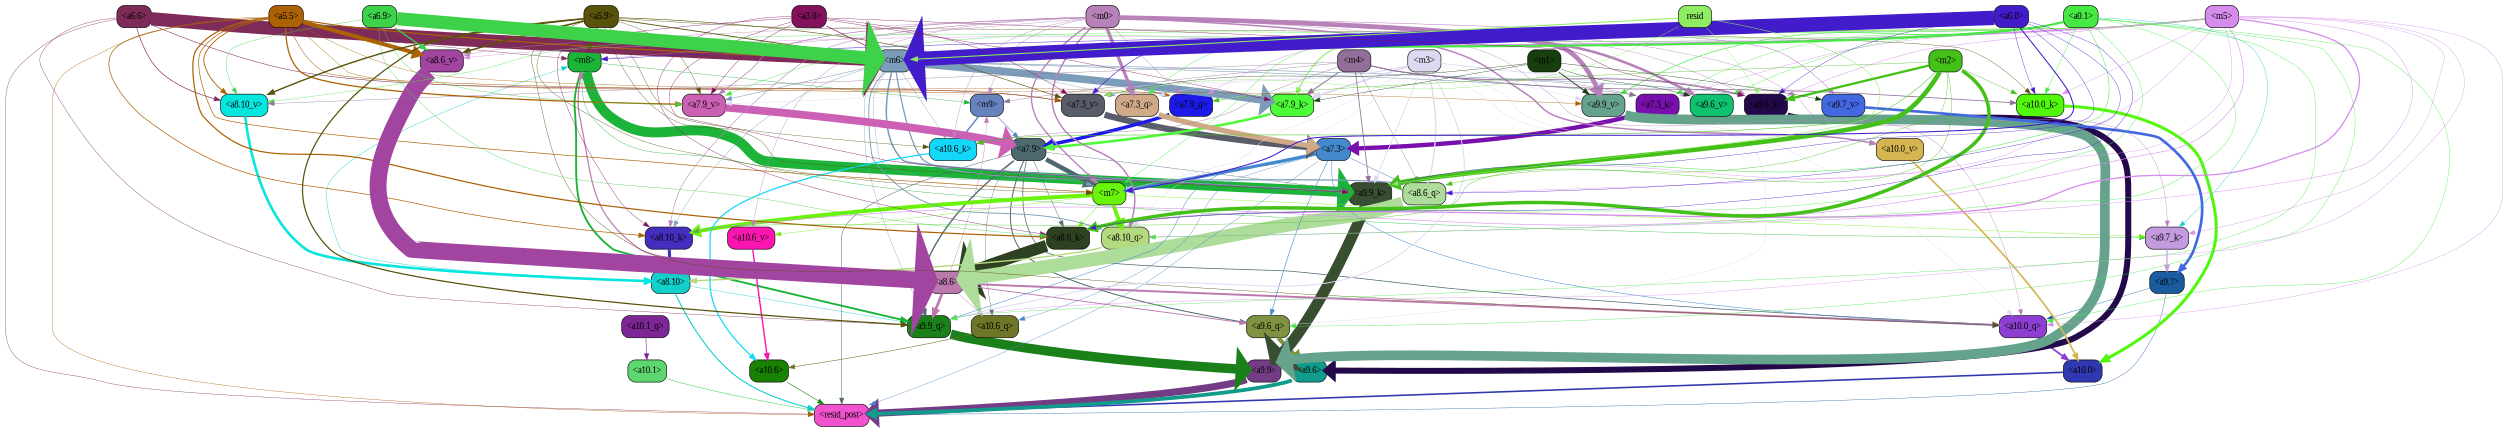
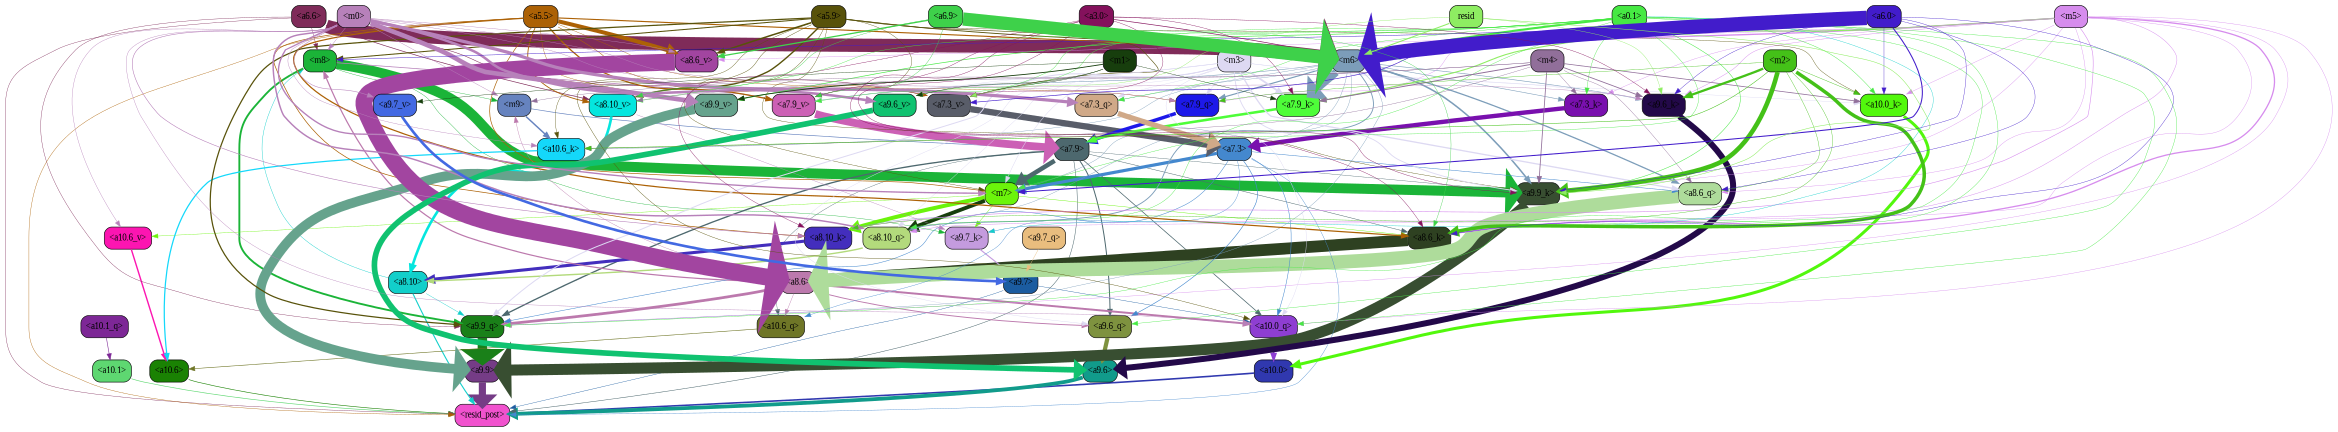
  strict digraph {
    fontname="Liberation Serif"
    splines=true
    node [color=black fontname="Liberation Serif" shape=box style="filled, rounded"]
    edge [color="#b781ba" fontname="Liberation Serif" penwidth=0.6]
    "<a10.6>" [fillcolor="#1a8203"]
    "<resid_post>" [fillcolor="#f152ce"]
    "<a10.1>" [fillcolor="#5ed771"]
    "<a10.0>" [fillcolor="#3038af"]
    "<a9.9>" [fillcolor="#753c86"]
    "<a9.7>" [fillcolor="#1b5ca0"]
    "<a10.0_q>" [fillcolor="#8e3ed2"]
    "<a9.6>" [fillcolor="#119b8b"]
    "<a8.10>" [fillcolor="#12cfca"]
    "<a9.9_q>" [fillcolor="#1a8019"]
    "<m8>" [fillcolor="#1bb438"]
    "<a7.9>" [fillcolor="#4d686e"]
    "<a10.6_q>" [fillcolor="#6f7627"]
    "<m7>" [fillcolor="#6bf40b"]
    "<a9.6_q>" [fillcolor="#7e923f"]
    "<a9.9_k>" [fillcolor="#384e31"]
    "<a8.6_k>" [fillcolor="#2e4121"]
    "<a8.10_k>" [fillcolor="#432ebd"]
    "<a10.6_v>" [fillcolor="#fc15b1"]
    "<a9.7_k>" [fillcolor="#c49bde"]
    "<a8.10_q>" [fillcolor="#b3da7c"]
    "<a8.6>" [fillcolor="#bc79ad"]
    "<a8.6_q>" [fillcolor="#aedc9b"]
    "<m9>" [fillcolor="#6683bf"]
    "<a7.3>" [fillcolor="#4488ce"]
    "<a6.6>" [fillcolor="#7f2b59"]
    "<m6>" [fillcolor="#7c9db9"]
    "<a8.10_v>" [fillcolor="#05e6de"]
    "<a7.3_v>" [fillcolor="#595d69"]
    "<a7.9_q>" [fillcolor="#1d19e9"]
    "<a7.9_v>" [fillcolor="#cc60b5"]
    "<a10.6_k>" [fillcolor="#14d8fa"]
    "<a9.6_k>" [fillcolor="#230949"]
    "<a7.9_k>" [fillcolor="#4efd39"]
    "<a7.3_k>" [fillcolor="#7910ae"]
    "<a7.3_q>" [fillcolor="#d0a988"]
    "<a5.5>" [fillcolor="#ac6105"]
    "<a9.9_v>" [fillcolor="#66a38d"]
    "<a8.6_v>" [fillcolor="#a245a0"]
    "<a10.1_q>" [fillcolor="#7d2796"]
    "<a10.0_k>" [fillcolor="#52f80c"]
-   "<a10.0_v>" [fillcolor="#d5b552"]
    "<m5>" [fillcolor="#d68ced"]
    "<a5.9>" [fillcolor="#58520a"]
    "<m3>" [fillcolor="#ddd9f2"]
    "<a9.6_v>" [fillcolor="#10c270"]
    "<m0>" [fillcolor="#b781ba"]
    "<a9.7_v>" [fillcolor="#4369e2"]
    "<a0.1>" [fillcolor="#46e943"]
    "<m4>" [fillcolor="#916f9a"]
    "<m2>" [fillcolor="#44c118"]
    "<a6.0>" [fillcolor="#421ccb"]
    "<m1>" [fillcolor="#173e0d"]
+   "<a9.7_q>" [fillcolor="#e9bd7e"]
    "<a3.0>" [fillcolor="#84115c"]
    n56 [fillcolor="#8eed62" label=resid]
    "<a6.9>" [fillcolor="#3ed14a"]
    "<a10.6>" -> "<resid_post>" [color="#1a8203" penwidth=0.9498605728149414]
    "<a10.1>" -> "<resid_post>" [color="#5ed771" penwidth=1.0084514617919922]
    "<a10.0>" -> "<resid_post>" [color="#3038af" penwidth=2.5814952850341797]
    "<a9.9>" -> "<resid_post>" [color="#753c86" penwidth=11.610888481140137]
    "<a9.7>" -> "<resid_post>" [color="#1b5ca0"]
    "<a9.7>" -> "<a10.0_q>" [color="#1b5ca0"]
    "<a10.0_q>" -> "<a10.0>" [color="#8e3ed2" penwidth=2.905670166015625]
    "<a9.6>" -> "<resid_post>" [color="#119b8b" penwidth=6.121421813964844]
    "<a8.10>" -> "<resid_post>" [color="#12cfca" penwidth=1.7841739654541016]
    "<a8.10>" -> "<a9.9_q>" [color="#12cfca"]
    "<a8.10>" -> "<m8>" [color="#12cfca" penwidth=0.6612663269042969]
    "<a9.9_q>" -> "<a9.9>" [color="#1a8019" penwidth=15.310546875]
    "<m8>" -> "<a9.9_q>" [color="#1bb438" penwidth=3.073810577392578]
    "<m8>" -> "<a9.9_k>" [color="#1bb438" penwidth=16.255420684814453]
    "<m8>" -> "<a9.7_k>" [color="#1bb438"]
    "<m8>" -> "<m9>" [color="#1bb438"]
    "<a7.9>" -> "<resid_post>" [color="#4d686e" penwidth=0.8109169006347656]
    "<a7.9>" -> "<a10.0_q>" [color="#4d686e" penwidth=1.19378662109375]
    "<a7.9>" -> "<a9.9_q>" [color="#4d686e" penwidth=2.1764984130859375]
    "<a7.9>" -> "<a10.6_q>" [color="#4d686e"]
    "<a7.9>" -> "<m7>" [color="#4d686e" penwidth=7.3899383544921875]
    "<a7.9>" -> "<a9.6_q>" [color="#4d686e" penwidth=1.6184196472167969]
    "<a7.9>" -> "<a9.9_k>" [color="#4d686e"]
    "<a7.9>" -> "<a8.6_k>" [color="#4d686e" penwidth=0.7570610046386719]
    "<a10.6_q>" -> "<a10.6>" [color="#6f7627" penwidth=0.9244728088378906]
    "<m7>" -> "<a8.6_k>" [color="#6bf40b" penwidth=0.6821136474609375]
    "<m7>" -> "<a8.10_k>" [color="#6bf40b" penwidth=6.505390167236328]
    "<m7>" -> "<a10.6_v>" [color="#6bf40b"]
    "<m7>" -> "<a9.7_k>" [color="#6bf40b"]
-   "<m7>" -> "<a8.10_q>" [color="#6bf40b" penwidth=6.2237091064453125]
+   "<m7>" -> "<a8.10_q>" [color="#173e0d" penwidth=6.2237091064453125]
    "<a9.6_q>" -> "<a9.6>" [color="#7e923f" penwidth=6.823722839355469]
    "<a9.9_k>" -> "<a9.9>" [color="#384e31" penwidth=17.953022003173828]
    "<a8.6_k>" -> "<a8.6>" [color="#2e4121" penwidth=19.114789962768555]
    "<a8.10_k>" -> "<a8.10>" [color="#432ebd" penwidth=5.009056091308594]
    "<a10.6_v>" -> "<a10.6>" [color="#fc15b1" penwidth=2.290935516357422]
    "<a9.7_k>" -> "<a9.7>" [color="#c49bde" penwidth=1.85101318359375]
    "<a8.10_q>" -> "<a8.10>" [color="#b3da7c" penwidth=2.2933731079101562]
    "<a8.6>" -> "<a10.0_q>" [color="#bc79ad" penwidth=3.1841888427734375]
    "<a8.6>" -> "<a9.9_q>" [color="#bc79ad" penwidth=4.482503890991211]
    "<a8.6>" -> "<m8>" [color="#bc79ad" penwidth=1.972564697265625]
    "<a8.6>" -> "<a10.6_q>" [color="#bc79ad"]
    "<a8.6>" -> "<a9.6_q>" [color="#bc79ad" penwidth=1.515838623046875]
    "<a8.6>" -> "<m9>" [color="#bc79ad"]
    "<a8.6_q>" -> "<a8.6>" [color="#aedc9b" penwidth=22.21251106262207]
    "<m9>" -> "<a7.9>" [color="#6683bf" penwidth=1.0384025573730469]
    "<m9>" -> "<a10.6_k>" [color="#6683bf" penwidth=2.371124267578125]
    "<a7.3>" -> "<resid_post>" [color="#4488ce"]
    "<a7.3>" -> "<a10.0_q>" [color="#4488ce" penwidth=0.8208656311035156]
    "<a7.3>" -> "<a9.9_q>" [color="#4488ce" penwidth=0.8119163513183594]
    "<a7.3>" -> "<a10.6_q>" [color="#4488ce"]
    "<a7.3>" -> "<m7>" [color="#4488ce" penwidth=5.189311981201172]
    "<a7.3>" -> "<a9.6_q>" [color="#4488ce" penwidth=0.9649925231933594]
    "<a7.3>" -> "<a8.6_q>" [color="#4488ce" penwidth=0.7801322937011719]
    "<a6.6>" -> "<resid_post>" [color="#7f2b59"]
    "<a6.6>" -> "<a9.9_q>" [color="#7f2b59"]
    "<a6.6>" -> "<m8>" [color="#7f2b59"]
    "<a6.6>" -> "<m6>" [color="#7f2b59" penwidth=21.6163272857666]
    "<a6.6>" -> "<a8.10_v>" [color="#7f2b59" penwidth=1.0661506652832031]
    "<a6.6>" -> "<a7.3_v>" [color="#7f2b59" penwidth=0.8506813049316406]
    "<m6>" -> "<a9.9_q>" [color="#7c9db9"]
    "<m6>" -> "<m7>" [color="#7c9db9"]
    "<m6>" -> "<a9.9_k>" [color="#7c9db9" penwidth=2.533975601196289]
    "<m6>" -> "<a8.10_k>" [color="#7c9db9"]
    "<m6>" -> "<a8.10_q>" [color="#7c9db9" penwidth=1.4854621887207031]
    "<m6>" -> "<a8.6_q>" [color="#7c9db9" penwidth=2.0796165466308594]
    "<m6>" -> "<a7.9_q>" [color="#7c9db9" penwidth=1.9016571044921875]
    "<m6>" -> "<a7.9_v>" [color="#7c9db9" penwidth=0.8897933959960938]
    "<m6>" -> "<a10.6_k>" [color="#7c9db9"]
    "<m6>" -> "<a9.6_k>" [color="#7c9db9" penwidth=0.9471282958984375]
    "<m6>" -> "<a7.9_k>" [color="#7c9db9" penwidth=12.277053833007812]
    "<m6>" -> "<a7.3_k>" [color="#7c9db9" penwidth=0.8951148986816406]
    "<m6>" -> "<a7.3_q>" [color="#7c9db9"]
    "<a8.10_v>" -> "<a8.10>" [color="#05e6de" penwidth=4.248416900634766]
    "<a7.3_v>" -> "<a7.3>" [color="#595d69" penwidth=10.205863952636719]
    "<a7.9_q>" -> "<a7.9>" [color="#1d19e9" penwidth=5.6087493896484375]
    "<a7.9_v>" -> "<a7.9>" [color="#cc60b5" penwidth=12.677261352539062]
    "<a10.6_k>" -> "<a10.6>" [color="#14d8fa" penwidth=2.0319366455078125]
    "<a9.6_k>" -> "<a9.6>" [color="#230949" penwidth=9.787818908691406]
    "<a7.9_k>" -> "<a7.9>" [color="#4efd39" penwidth=4.179893493652344]
    "<a7.3_k>" -> "<a7.3>" [color="#7910ae" penwidth=7.138481140136719]
    "<a7.3_q>" -> "<a7.3>" [color="#d0a988" penwidth=8.568470001220703]
    "<a5.5>" -> "<resid_post>" [color="#ac6105"]
    "<a5.5>" -> "<m7>" [color="#ac6105" penwidth=1.0865592956542969]
    "<a5.5>" -> "<a8.6_k>" [color="#ac6105" penwidth=2.00030517578125]
    "<a5.5>" -> "<a8.10_k>" [color="#ac6105" penwidth=1.1390800476074219]
    "<a5.5>" -> "<m6>" [color="#ac6105" penwidth=1.8430671691894531]
    "<a5.5>" -> "<a8.10_v>" [color="#ac6105" penwidth=1.4206085205078125]
    "<a5.5>" -> "<a7.3_v>" [color="#ac6105" penwidth=0.8107681274414062]
    "<a5.5>" -> "<a7.9_q>" [color="#ac6105"]
    "<a5.5>" -> "<a7.9_v>" [color="#ac6105" penwidth=2.0819549560546875]
    "<a5.5>" -> "<a9.9_v>" [color="#ac6105"]
    "<a5.5>" -> "<a8.6_v>" [color="#ac6105" penwidth=6.534294128417969]
    "<a9.9_v>" -> "<a9.9>" [color="#66a38d" penwidth=15.728643417358398]
    "<a8.6_v>" -> "<a8.6>" [color="#a245a0" penwidth=27.461654663085938]
    "<a10.1_q>" -> "<a10.1>" [color="#7d2796" penwidth=0.9268798828125]
    "<a10.0_k>" -> "<a10.0>" [color="#52f80c" penwidth=4.9319305419921875]
-   "<a10.0_v>" -> "<a10.0>" [color="#d5b552" penwidth=2.7666168212890625]
    "<m5>" -> "<a10.0_q>" [color="#d68ced"]
    "<m5>" -> "<a9.9_q>" [color="#d68ced"]
    "<m5>" -> "<a9.9_k>" [color="#d68ced"]
    "<m5>" -> "<a8.6_k>" [color="#d68ced" penwidth=2.1219520568847656]
    "<m5>" -> "<a8.10_k>" [color="#d68ced" penwidth=0.9238471984863281]
    "<m5>" -> "<a9.7_k>" [color="#d68ced"]
    "<m5>" -> "<a8.10_q>" [color="#d68ced" penwidth=0.7198371887207031]
    "<m5>" -> "<a8.6_q>" [color="#d68ced"]
    "<m5>" -> "<m6>" [color="#d68ced" penwidth=2.143606185913086]
    "<m5>" -> "<a7.9_q>" [color="#d68ced"]
    "<m5>" -> "<a9.6_k>" [color="#d68ced" penwidth=0.7197036743164062]
    "<m5>" -> "<a7.9_k>" [color="#8eed62" penwidth=1.7779998779296875]
    "<m5>" -> "<a7.3_k>" [color="#d68ced"]
    "<m5>" -> "<a8.6_v>" [color="#d68ced"]
    "<m5>" -> "<a10.0_k>" [color="#d68ced"]
    "<a5.9>" -> "<a10.0_q>" [color="#58520a" penwidth=0.6463394165039062]
    "<a5.9>" -> "<a9.9_q>" [color="#58520a" penwidth=2.019031524658203]
    "<a5.9>" -> "<m8>" [color="#58520a" penwidth=1.6550712585449219]
    "<a5.9>" -> "<m7>" [color="#58520a"]
    "<a5.9>" -> "<a9.9_k>" [color="#58520a"]
    "<a5.9>" -> "<m6>" [color="#58520a" penwidth=1.4513568878173828]
    "<a5.9>" -> "<a8.10_v>" [color="#58520a" penwidth=2.2765426635742188]
    "<a5.9>" -> "<a7.3_v>" [color="#58520a" penwidth=0.9861984252929688]
    "<a5.9>" -> "<a7.9_v>" [color="#58520a"]
    "<a5.9>" -> "<a10.6_k>" [color="#58520a"]
    "<a5.9>" -> "<a8.6_v>" [color="#58520a" penwidth=2.4934005737304688]
    "<a5.9>" -> "<a10.0_k>" [color="#58520a"]
    "<m3>" -> "<a10.0_q>" [color="#ddd9f2" penwidth=0.6597442626953125]
    "<m3>" -> "<a9.9_q>" [color="#ddd9f2" penwidth=1.6276321411132812]
    "<m3>" -> "<m7>" [color="#ddd9f2" penwidth=0.7659339904785156]
    "<m3>" -> "<a9.6_q>" [color="#ddd9f2" penwidth=0.6724472045898438]
    "<m3>" -> "<a9.9_k>" [color="#ddd9f2" penwidth=1.4574642181396484]
    "<m3>" -> "<a8.10_q>" [color="#ddd9f2"]
    "<m3>" -> "<a8.6_q>" [color="#ddd9f2" penwidth=2.1676406860351562]
    "<m3>" -> "<a7.3_v>" [color="#ddd9f2"]
    "<m3>" -> "<a7.9_q>" [color="#ddd9f2"]
    "<m3>" -> "<a7.9_v>" [color="#ddd9f2"]
    "<m3>" -> "<a9.6_k>" [color="#ddd9f2"]
    "<m3>" -> "<a7.9_k>" [color="#ddd9f2" penwidth=2.978912353515625]
    "<m3>" -> "<a7.3_q>" [color="#ddd9f2"]
    "<m3>" -> "<a9.9_v>" [color="#ddd9f2" penwidth=0.6589469909667969]
    "<m3>" -> "<a10.0_k>" [color="#ddd9f2" penwidth=0.6506614685058594]
    "<m3>" -> "<a9.6_v>" [color="#ddd9f2"]
+   "<a9.6_v>" -> "<a9.6>" [color="#10c270" penwidth=9.212547302246094]
    "<m0>" -> "<a10.0_q>"
    "<m0>" -> "<m8>"
    "<m0>" -> "<m7>" [penwidth=2.224945068359375]
    "<m0>" -> "<a8.10_k>" [penwidth=0.9220962524414062]
    "<m0>" -> "<a10.6_v>"
-   "<m0>" -> "<a9.7_k>"
+   "<a8.10_v>" -> "<a9.7_k>"
    "<m0>" -> "<a8.10_q>" [penwidth=2.3761940002441406]
    "<m0>" -> "<m9>"
    "<m0>" -> "<a7.9_q>"
-   "<m0>" -> "<a7.9_v>" [penwidth=1.2114486694335938]
+   "<m8>" -> "<a7.9_v>" [penwidth=1.2114486694335938]
    "<m0>" -> "<a10.6_k>"
    "<m0>" -> "<a9.6_k>"
    "<m0>" -> "<a7.3_q>" [penwidth=5.264301300048828]
    "<m0>" -> "<a9.9_v>" [penwidth=7.537467956542969]
    "<m0>" -> "<a8.6_v>"
-   "<m0>" -> "<a10.0_v>" [penwidth=2.4083595275878906]
    "<m0>" -> "<a9.6_v>" [penwidth=4.1688385009765625]
    "<m0>" -> "<a9.7_v>" [penwidth=0.8575286865234375]
    "<a9.7_v>" -> "<a9.7>" [color="#4369e2" penwidth=4.305488586425781]
    "<a0.1>" -> "<a10.0_q>" [color="#46e943"]
    "<a0.1>" -> "<a9.9_q>" [color="#46e943"]
    "<a0.1>" -> "<m7>" [color="#46e943"]
    "<a0.1>" -> "<a9.6_q>" [color="#46e943"]
    "<a0.1>" -> "<a9.9_k>" [color="#46e943" penwidth=0.81341552734375]
    "<a0.1>" -> "<a8.6_k>" [color="#46e943"]
    "<a0.1>" -> "<a9.7_k>" [color="#12cfca"]
    "<a0.1>" -> "<a8.10_q>" [color="#46e943"]
    "<a0.1>" -> "<m6>" [color="#46e943" penwidth=3.4290084838867188]
    "<a0.1>" -> "<a8.10_v>" [color="#46e943"]
    "<a0.1>" -> "<a7.9_v>" [color="#46e943"]
    "<a0.1>" -> "<a7.3_k>" [color="#46e943"]
    "<a0.1>" -> "<a7.3_q>" [color="#46e943"]
    "<a0.1>" -> "<a9.9_v>" [color="#46e943" penwidth=1.062591552734375]
    "<a0.1>" -> "<a10.0_k>" [color="#46e943" penwidth=0.6768684387207031]
    "<a0.1>" -> "<a9.6_v>" [color="#46e943"]
    "<m4>" -> "<a9.9_k>" [color="#916f9a" penwidth=1.3186264038085938]
    "<m4>" -> "<a8.6_q>" [color="#916f9a"]
    "<m4>" -> "<m9>" [color="#916f9a"]
    "<m4>" -> "<a8.10_v>" [color="#916f9a"]
    "<m4>" -> "<a10.6_k>" [color="#916f9a"]
    "<m4>" -> "<a9.6_k>" [color="#916f9a" penwidth=1.3722038269042969]
    "<m4>" -> "<a7.9_k>" [color="#916f9a" penwidth=1.5913276672363281]
    "<m4>" -> "<a7.3_k>" [color="#916f9a"]
    "<m4>" -> "<a10.0_k>" [color="#916f9a" penwidth=1.230804443359375]
    "<m2>" -> "<a9.9_k>" [color="#44c118" penwidth=7.476325988769531]
    "<m2>" -> "<a8.6_k>" [color="#44c118" penwidth=5.699577331542969]
    "<m2>" -> "<a8.10_k>" [color="#44c118"]
    "<m2>" -> "<a8.6_q>" [color="#44c118"]
    "<m2>" -> "<a7.9_q>" [color="#44c118"]
    "<m2>" -> "<a10.6_k>" [color="#44c118" penwidth=0.8380241394042969]
    "<m2>" -> "<a9.6_k>" [color="#44c118" penwidth=3.761505126953125]
    "<m2>" -> "<a10.0_k>" [color="#44c118" penwidth=0.6622200012207031]
    "<a6.0>" -> "<m8>" [color="#421ccb" penwidth=0.7418403625488281]
    "<a6.0>" -> "<m7>" [color="#421ccb" penwidth=1.694061279296875]
    "<a6.0>" -> "<a9.9_k>" [color="#421ccb"]
    "<a6.0>" -> "<a8.6_k>" [color="#421ccb"]
    "<a6.0>" -> "<a8.6_q>" [color="#421ccb"]
    "<a6.0>" -> "<m6>" [color="#421ccb" penwidth=23.31447410583496]
    "<a6.0>" -> "<a7.3_v>" [color="#421ccb" penwidth=0.9905738830566406]
    "<a6.0>" -> "<a9.6_k>" [color="#421ccb"]
    "<a6.0>" -> "<a10.0_k>" [color="#421ccb"]
    "<m1>" -> "<a7.3_v>" [color="#173e0d"]
    "<m1>" -> "<a7.9_k>" [color="#173e0d"]
    "<m1>" -> "<a9.9_v>" [color="#173e0d" penwidth=1.4082679748535156]
    "<m1>" -> "<a9.6_v>" [color="#173e0d"]
    "<m1>" -> "<a9.7_v>" [color="#173e0d"]
+   "<a9.7_q>" -> "<a9.7>" [color="#e9bd7e"]
    "<a3.0>" -> "<a9.9_k>" [color="#84115c"]
    "<a3.0>" -> "<a8.6_k>" [color="#84115c"]
    "<a3.0>" -> "<a8.10_k>" [color="#84115c"]
    "<a3.0>" -> "<m6>" [color="#84115c" penwidth=1.0663299560546875]
    "<a3.0>" -> "<a7.3_v>" [color="#84115c"]
    "<a3.0>" -> "<a7.9_v>" [color="#84115c"]
    "<a3.0>" -> "<a9.6_k>" [color="#84115c"]
    "<a3.0>" -> "<a7.9_k>" [color="#84115c"]
    n56 -> "<a9.9_k>" [color="#8eed62" penwidth=0.8602714538574219]
    n56 -> "<m6>" [color="#8eed62" penwidth=1.6749610900878906]
    n56 -> "<a7.3_v>" [color="#8eed62"]
    n56 -> "<a9.6_k>" [color="#8eed62"]
    "<a6.9>" -> "<a8.6_k>" [color="#3ed14a"]
    "<a6.9>" -> "<m6>" [color="#3ed14a" penwidth=21.47117805480957]
    "<a6.9>" -> "<a8.10_v>" [color="#3ed14a"]
    "<a6.9>" -> "<a7.9_v>" [color="#3ed14a"]
    "<a6.9>" -> "<a8.6_v>" [color="#3ed14a" penwidth=2.0546798706054688]
  }
